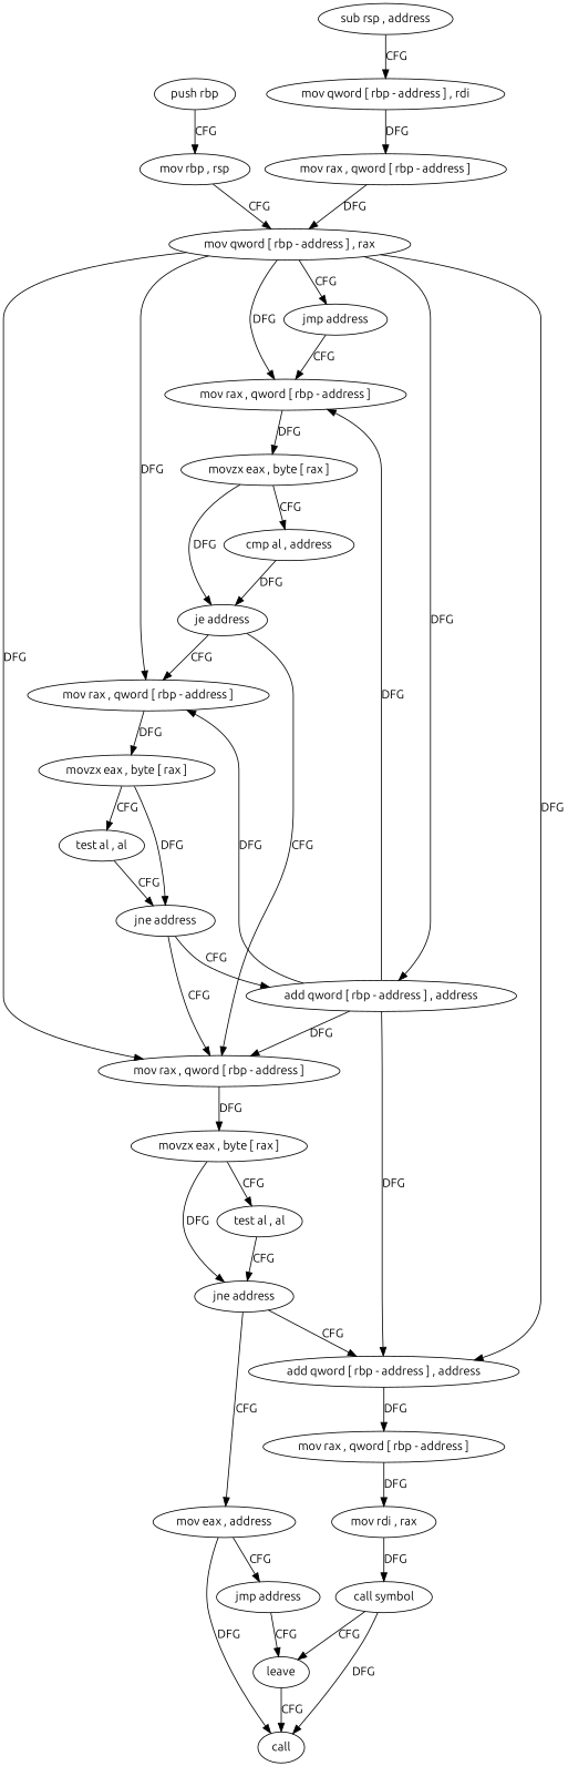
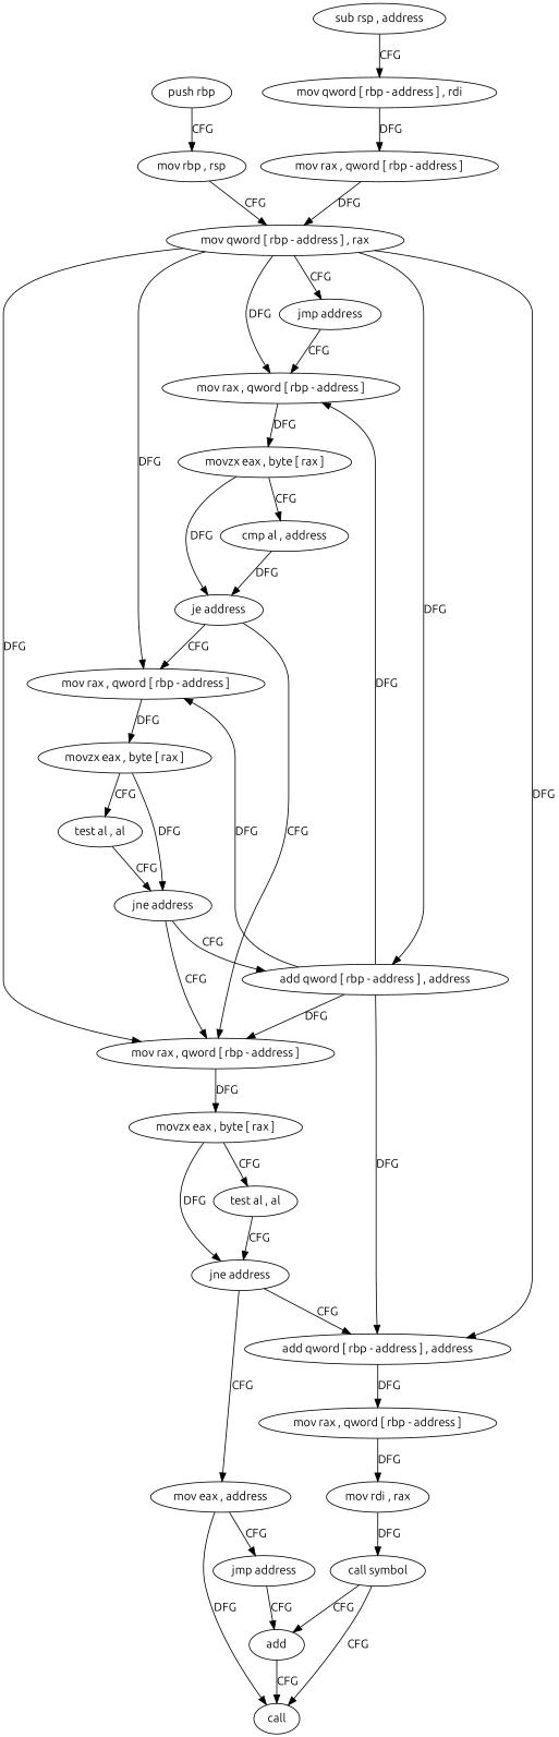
  digraph {
    fontname=Ubuntu
    node [fontname=Ubuntu]
    edge [fontname=Ubuntu]
    n1 [label="push rbp"]
    n2 [label="mov rbp , rsp"]
    n3 [label="mov qword [ rbp - address ] , rax"]
    n4 [label="sub rsp , address"]
    n5 [label="mov qword [ rbp - address ] , rdi"]
    n6 [label="mov rax , qword [ rbp - address ]"]
    n7 [label="jmp address"]
    n8 [label="mov rax , qword [ rbp - address ]"]
    n9 [label="mov rax , qword [ rbp - address ]"]
    n10 [label="mov rax , qword [ rbp - address ]"]
    n11 [label="add qword [ rbp - address ] , address"]
    n12 [label="add qword [ rbp - address ] , address"]
    n13 [label="movzx eax , byte [ rax ]"]
    n14 [label="movzx eax , byte [ rax ]"]
    n15 [label="movzx eax , byte [ rax ]"]
    n16 [label="mov rax , qword [ rbp - address ]"]
    n17 [label="cmp al , address"]
    n18 [label="je address"]
    n19 [label="test al , al"]
    n20 [label="jne address"]
    n21 [label="test al , al"]
    n22 [label="jne address"]
    n23 [label="mov eax , address"]
    n24 [label="jmp address"]
    n25 [label=call]
    n26 [label="mov rdi , rax"]
-   n27 [label=leave]
+   n27 [label=add]
    n28 [label="call symbol"]
    n1 -> n2 [label=CFG]
    n2 -> n3 [label=CFG]
    n3 -> n7 [label=CFG]
    n3 -> n8 [label=DFG]
    n3 -> n9 [label=DFG]
    n3 -> n10 [label=DFG]
    n3 -> n11 [label=DFG]
    n3 -> n12 [label=DFG]
    n4 -> n5 [label=CFG]
    n5 -> n6 [label=DFG]
    n6 -> n3 [label=DFG]
    n7 -> n8 [label=CFG]
    n8 -> n13 [label=DFG]
    n9 -> n14 [label=DFG]
    n10 -> n15 [label=DFG]
    n11 -> n16 [label=DFG]
    n12 -> n8 [label=DFG]
    n12 -> n9 [label=DFG]
    n12 -> n10 [label=DFG]
    n12 -> n11 [label=DFG]
    n13 -> n17 [label=CFG]
    n13 -> n18 [label=DFG]
    n14 -> n19 [label=CFG]
    n14 -> n20 [label=DFG]
    n15 -> n21 [label=CFG]
    n15 -> n22 [label=DFG]
    n16 -> n26 [label=DFG]
    n17 -> n18 [label=DFG]
    n18 -> n9 [label=CFG]
    n18 -> n10 [label=CFG]
    n19 -> n20 [label=CFG]
    n20 -> n11 [label=CFG]
    n20 -> n23 [label=CFG]
    n21 -> n22 [label=CFG]
    n22 -> n9 [label=CFG]
    n22 -> n12 [label=CFG]
    n23 -> n24 [label=CFG]
    n23 -> n25 [label=DFG]
    n24 -> n27 [label=CFG]
    n26 -> n28 [label=DFG]
    n27 -> n25 [label=CFG]
-   n28 -> n25 [label=DFG]
+   n28 -> n25 [label=CFG]
    n28 -> n27 [label=CFG]
  }
